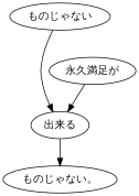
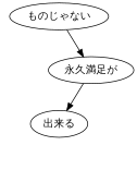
  digraph {
    fontname="DejaVu Serif"
    node [fontname="DejaVu Serif"]
    edge [fontname="DejaVu Serif"]
    n1 [label="ものじゃない"]
    n2 [label="出来る"]
-   n3 [label="ものじゃない。"]
    n4 [label="永久満足が"]
-   n1 -> n2
-   n2 -> n3
+   n1 -> n4
    n4 -> n2
  }
